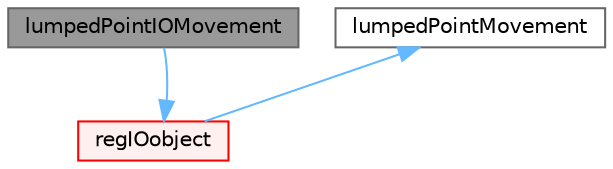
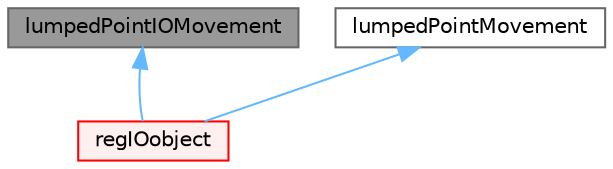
  digraph {
    node [color=gray40 fontname=Helvetica fontsize=10 shape=box style=filled]
    edge [color=steelblue1 dir=back fontname=Helvetica fontsize=10 labelfontname=Helvetica labelfontsize=10 style=solid]
    n1 [fillcolor=grey60 fontcolor=black height=0.2 label=lumpedPointIOMovement width=0.4]
    n2 [fillcolor=white height=0.2 label=lumpedPointMovement width=0.4]
    n3 [color=red fillcolor="#FFF0F0" height=0.2 label=regIOobject width=0.4]
    n2 -> n3
-   n3 -> n1
+   n1 -> n3
  }
